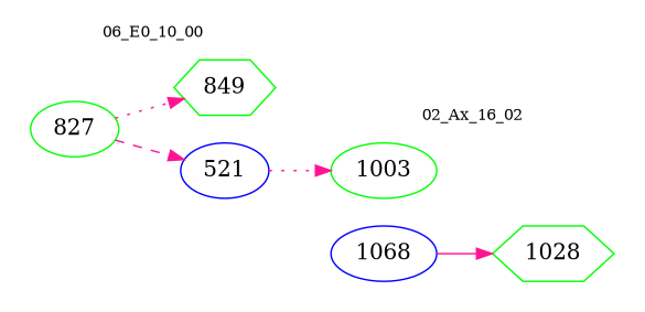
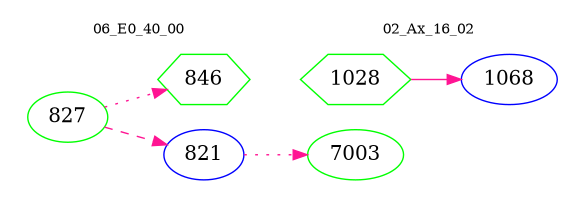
  digraph {
    rankdir=LR
    node [color=green shape=ellipse]
    edge [color=deeppink style=dotted]
    n1 [label=1028 shape=hexagon]
-   n2 [label=1003]
+   n2 [label=7003]
    n3 [color=blue label=1068]
    n4 [label=827]
-   n5 [color=blue label=521]
-   n6 [label=849 shape=hexagon]
+   n5 [color=blue label=821]
+   n6 [label=846 shape=hexagon]
    subgraph cluster_1 {
      color=white
      fontsize=10
      label="02_Ax_16_02"
      n1
      n2
      n3
    }
    subgraph cluster_2 {
      color=white
      fontsize=10
-     label="06_E0_10_00"
+     label="06_E0_40_00"
      n4
      n5
      n6
    }
-   n3 -> n1 [style=solid]
+   n1 -> n3 [style=solid]
    n4 -> n5 [style=dashed]
    n4 -> n6
    n5 -> n2
  }
